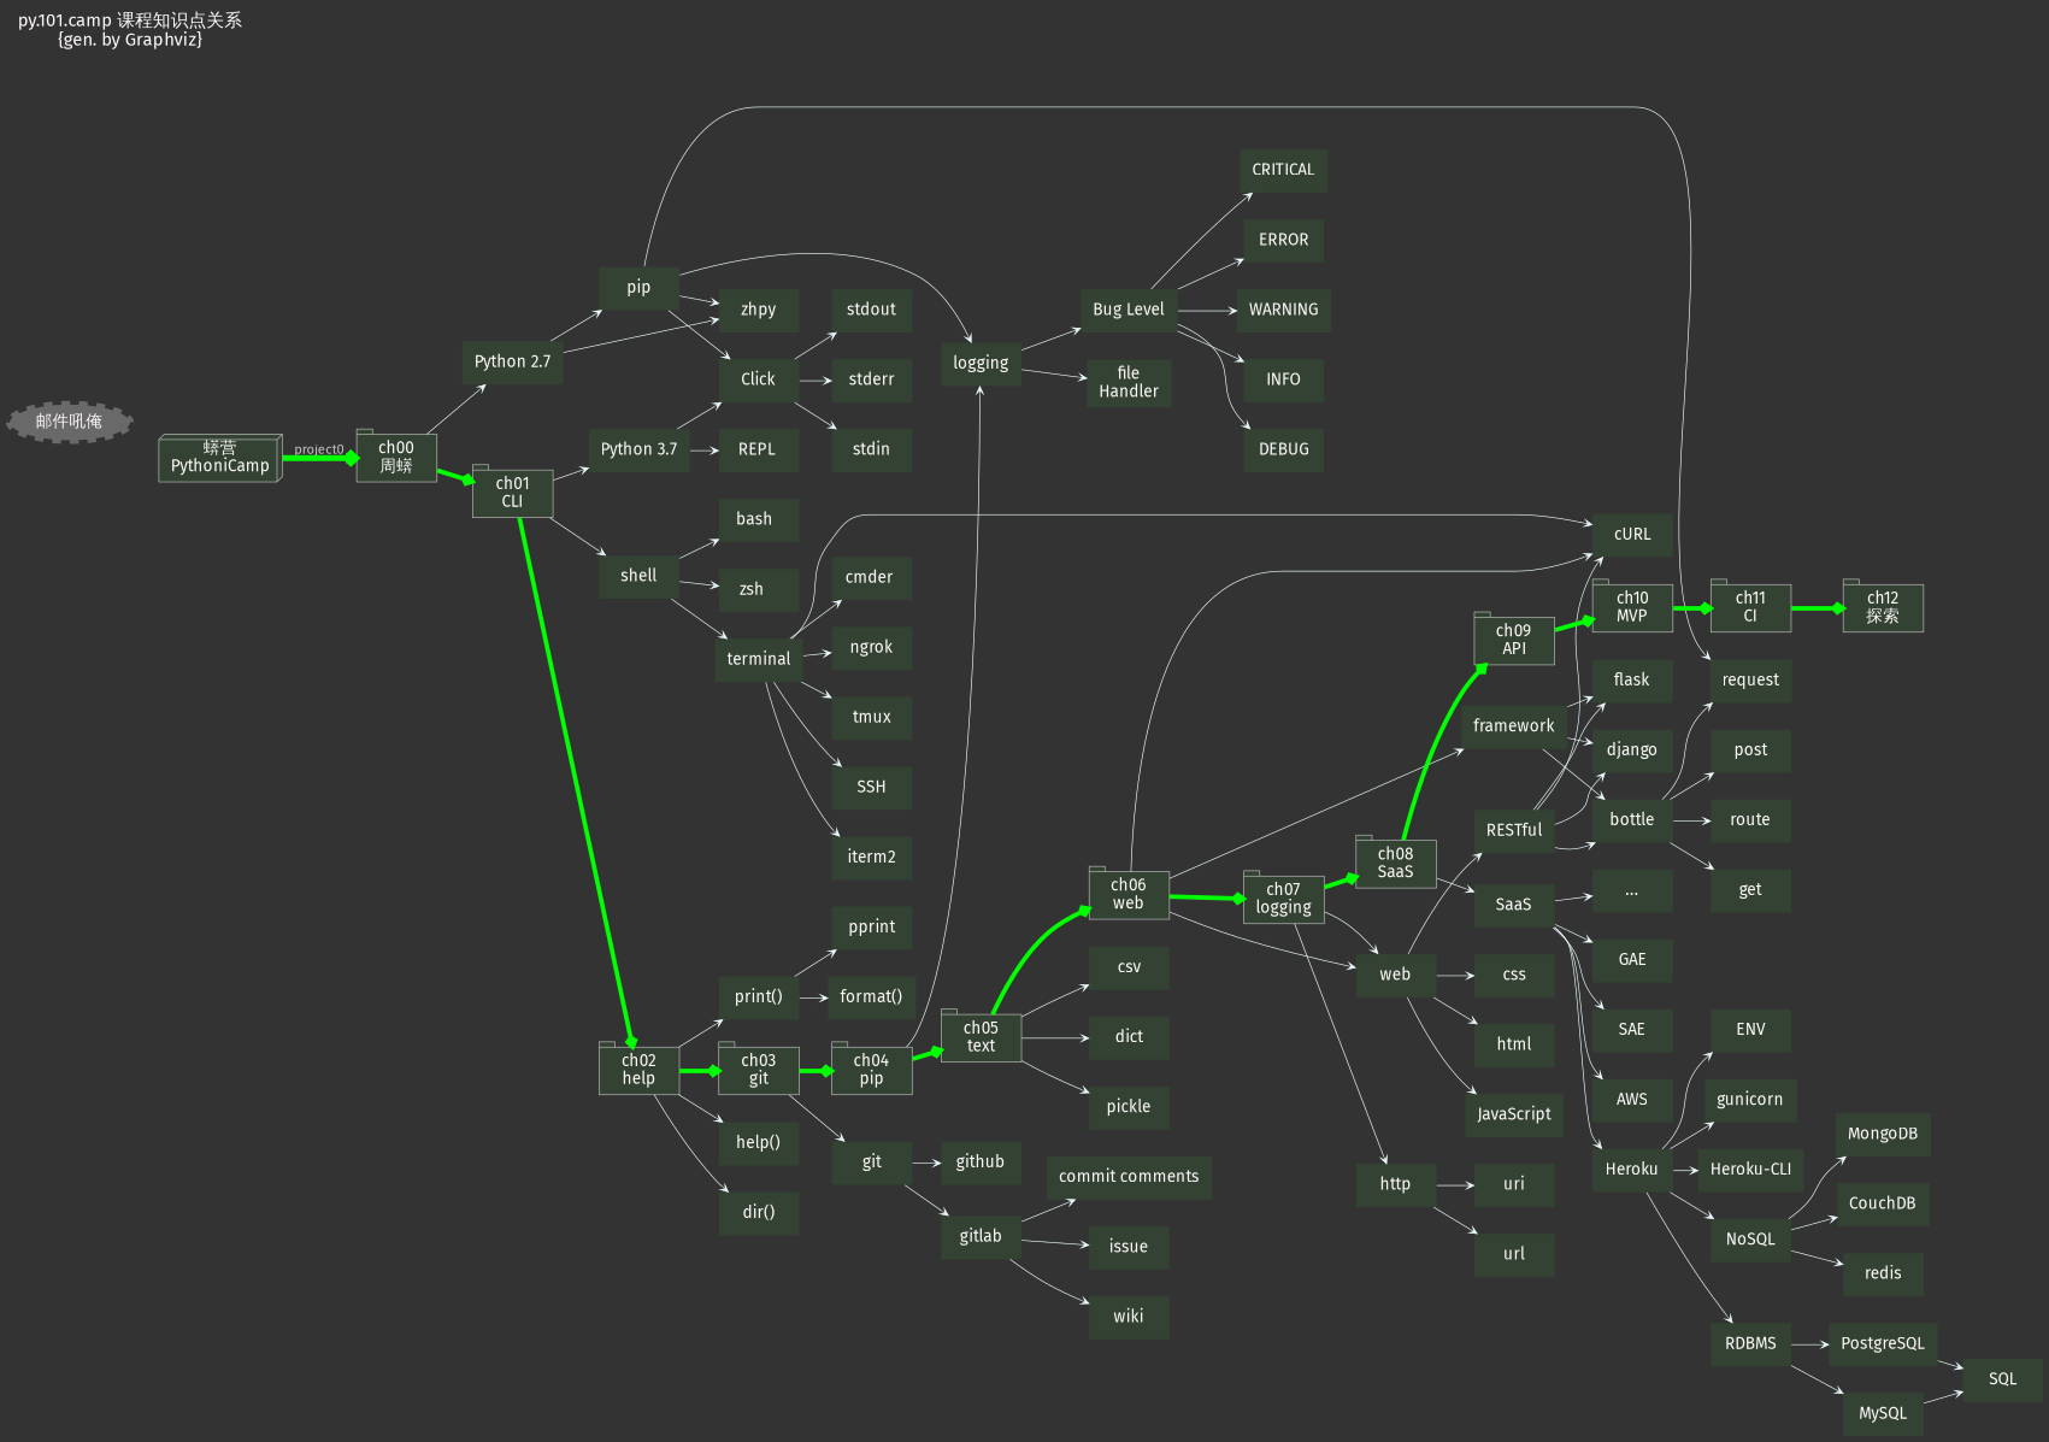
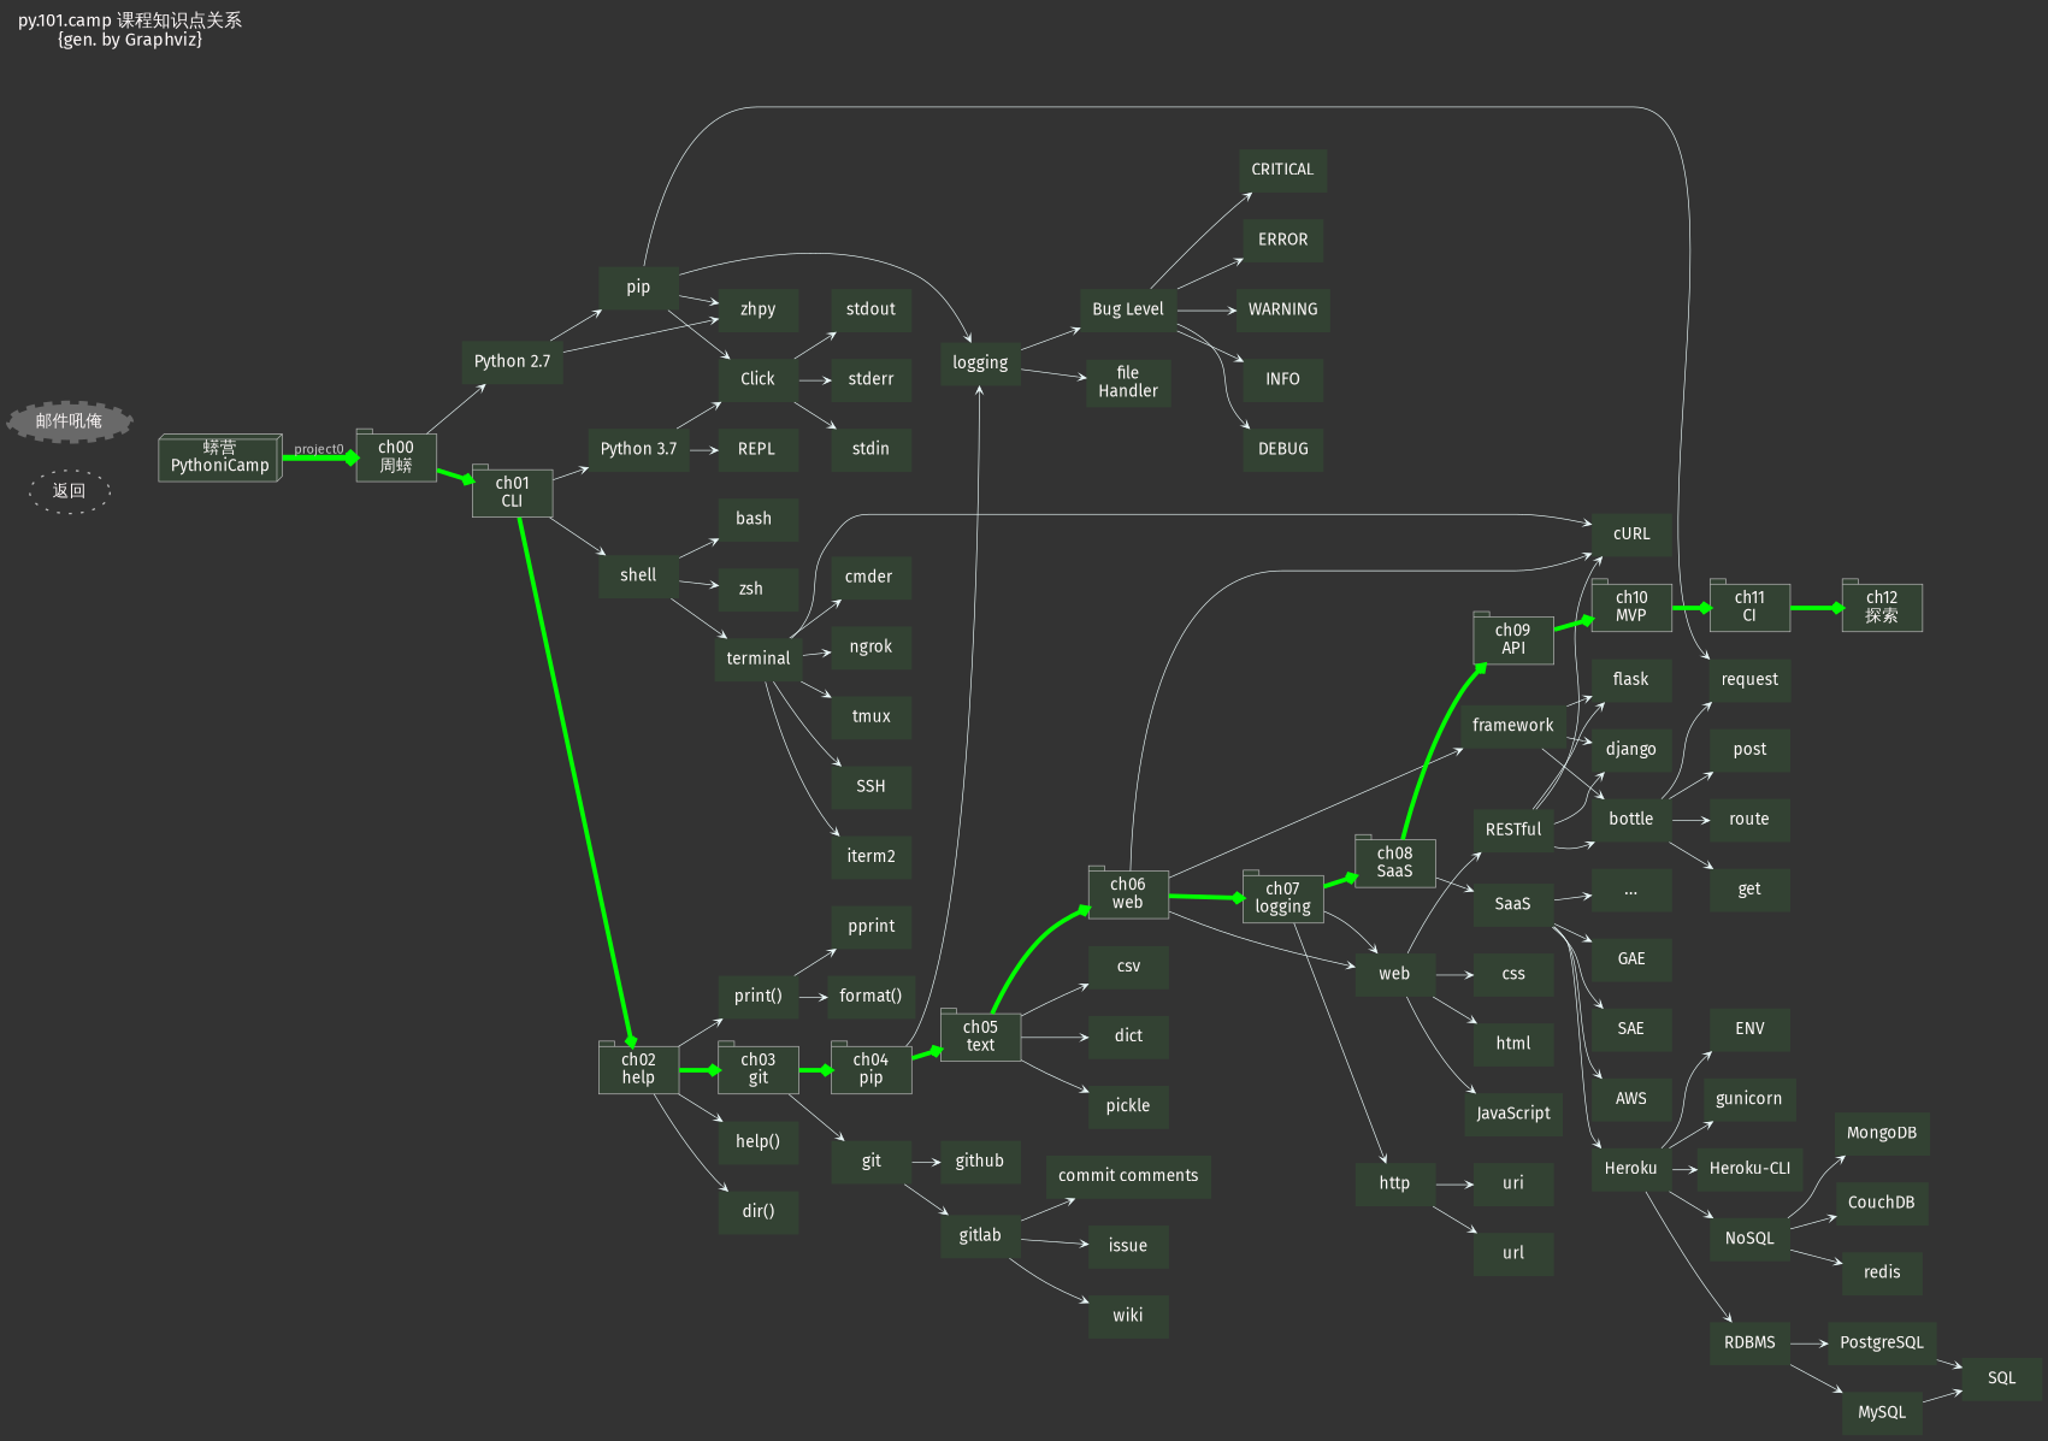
  digraph {
    bgcolor="#333333"
    fontcolor=snow
    fontsize=12.0
    label="py.101.camp 课程知识点关系\n{gen. by Graphviz}"
    labeljust=l
    labelloc=t
    rankdir=LR
    ranksep=0.1
    fontname="Fira Sans"
    node [color=gray fillcolor="#334233" fontcolor=snow fontsize=11.0 shape=plaintext style="filled,setlinewidth(0.5)" fontname="Fira Sans"]
    edge [arrowhead=vee arrowsize=0.5 arrowtail=none color=azure fontcolor=gray fontsize=9.0 style="setlinewidth(0.5)" fontname="Fira Sans"]
    n1 [height=0.4 label="蠎营\nPythoniCamp" shape=box3d]
    n2 [height=0.4 label="ch00\n周蠎" shape=tab]
    n3 [height=0.4 label="Python 2.7"]
    n4 [height=0.4 label="ch01\nCLI" shape=tab]
    n5 [height=0.4 label=zhpy]
    n6 [height=0.4 label=pip]
    n7 [height=0.4 label=Click]
    n8 [height=0.4 label=logging]
    n9 [height=0.4 label=request]
    n10 [height=0.4 label=shell]
    n11 [height=0.4 label="Python 3.7"]
    n12 [height=0.4 label="ch02\nhelp" shape=tab]
    n13 [height=0.4 label="bash  "]
    n14 [height=0.4 label="zsh   "]
    terminal [height=0.4]
    n16 [height=0.4 label=iterm2]
    n17 [height=0.4 label="cmder "]
    n18 [height=0.4 label="REPL "]
    n19 [height=0.4 label=stdin]
    n20 [height=0.4 label=stdout]
    n21 [height=0.4 label=stderr]
    n22 [height=0.4 label=cURL]
    ngrok [height=0.4]
    tmux [height=0.4]
    SSH [height=0.4]
    n26 [height=0.4 label="print()"]
    n27 [height=0.4 label="dir()"]
    n28 [height=0.4 label="help()"]
    n29 [height=0.4 label="ch03\ngit" shape=tab]
    n30 [height=0.4 label=pprint]
    n31 [height=0.4 label="format()"]
    n32 [height=0.4 label=git]
    n33 [height=0.4 label="ch04\npip" shape=tab]
    n34 [height=0.4 label=github]
    n35 [height=0.4 label=gitlab]
    n36 [height=0.4 label=issue]
    n37 [height=0.4 label=wiki]
    n38 [height=0.4 label="commit comments"]
    n39 [height=0.4 label="ch05\ntext" shape=tab]
    n40 [height=0.4 label="file\nHandler"]
    n41 [height=0.4 label="Bug Level"]
    n42 [height=0.4 label=CRITICAL]
    n43 [height=0.4 label=ERROR]
    n44 [height=0.4 label=WARNING]
    n45 [height=0.4 label=INFO]
    n46 [height=0.4 label=DEBUG]
    n47 [height=0.4 label=csv]
    n48 [height=0.4 label=dict]
    n49 [height=0.4 label=pickle]
    n50 [height=0.4 label="ch06\nweb" shape=tab]
    n51 [height=0.4 label=web]
    n52 [height=0.4 label=framework]
    n53 [height=0.4 label="ch07\nlogging" shape=tab]
    n54 [height=0.4 label=css]
    n55 [height=0.4 label=html]
    n56 [height=0.4 label=JavaScript]
    n57 [height=0.4 label=RESTful]
    n58 [height=0.4 label=bottle]
    n59 [height=0.4 label=flask]
    n60 [height=0.4 label=django]
    n61 [height=0.4 label=route]
    n62 [height=0.4 label=get]
    n63 [height=0.4 label=post]
    n64 [height=0.4 label=http]
    n65 [height=0.4 label="ch08\nSaaS" shape=tab]
    n66 [height=0.4 label=url]
    n67 [height=0.4 label=uri]
    n68 [height=0.4 label=SaaS]
    n69 [height=0.4 label="ch09\nAPI" shape=tab]
    n70 [height=0.4 label=SAE]
    n71 [height=0.4 label=AWS]
    n72 [height=0.4 label="..."]
    n73 [height=0.4 label=Heroku]
    GAE [height=0.4]
    n75 [height=0.4 label="Heroku-CLI"]
    n76 [height=0.4 label=NoSQL]
    n77 [height=0.4 label=RDBMS]
    n78 [height=0.4 label=ENV]
    n79 [height=0.4 label=gunicorn]
    n80 [height=0.4 label=redis]
    n81 [height=0.4 label=MongoDB]
    n82 [height=0.4 label=CouchDB]
    n83 [height=0.4 label=MySQL]
    n84 [height=0.4 label=PostgreSQL]
    n85 [height=0.4 label=SQL]
    n86 [height=0.4 label="ch10\nMVP" shape=tab]
    n87 [height=0.4 label="ch11\nCI" shape=tab]
    n88 [height=0.4 label="ch12\n探索" shape=tab]
    n89 [color="#333333" fillcolor=dimgray height=0.4 label="邮件吼俺" shape=ellipse style="filled,dashed,setlinewidth(5)"]
+   n90 [height=0.4 label="返回\n" shape=ellipse style=dotted]
    n1 -> n2 [color=green label=project0 style="setlinewidth(4)"]
    n2 -> n3
    n2 -> n4 [color=green style="setlinewidth(3)"]
    n3 -> n5
    n3 -> n6
    n4 -> n10
    n4 -> n11
    n4 -> n12 [color=green style="setlinewidth(3)"]
    n6 -> n5
    n6 -> n7
    n6 -> n8
    n6 -> n9
    n7 -> n19
    n7 -> n20
    n7 -> n21
    n8 -> n40
    n8 -> n41
    n10 -> n13
    n10 -> n14
    n10 -> terminal
    n11 -> n7
    n11 -> n18
    n12 -> n26
    n12 -> n27
    n12 -> n28
    n12 -> n29 [color=green style="setlinewidth(3)"]
    terminal -> n16
    terminal -> n17
    terminal -> n22
    terminal -> ngrok
    terminal -> tmux
    terminal -> SSH
    n26 -> n30
    n26 -> n31
    n29 -> n32
    n29 -> n33 [color=green style="setlinewidth(3)"]
    n32 -> n34
    n32 -> n35
    n33 -> n8
    n33 -> n39 [color=green style="setlinewidth(3)"]
    n35 -> n36
    n35 -> n37
    n35 -> n38
    n39 -> n47
    n39 -> n48
    n39 -> n49
    n39 -> n50 [color=green style="setlinewidth(3)"]
    n41 -> n42
    n41 -> n43
    n41 -> n44
    n41 -> n45
    n41 -> n46
    n50 -> n22
    n50 -> n51
    n50 -> n52
    n50 -> n53 [color=green style="setlinewidth(3)"]
    n51 -> n54
    n51 -> n55
    n51 -> n56
    n51 -> n57
    n52 -> n58
    n52 -> n59
    n52 -> n60
    n53 -> n51
    n53 -> n64
    n53 -> n65 [color=green style="setlinewidth(3)"]
    n57 -> n22
    n57 -> n58
    n57 -> n59
    n57 -> n60
    n58 -> n9
    n58 -> n61
    n58 -> n62
    n58 -> n63
    n64 -> n66
    n64 -> n67
    n65 -> n68
    n65 -> n69 [color=green style="setlinewidth(3)"]
    n68 -> n70
    n68 -> n71
    n68 -> n72
    n68 -> n73
    n68 -> GAE
    n69 -> n86 [color=green style="setlinewidth(3)"]
    n73 -> n75
    n73 -> n76
    n73 -> n77
    n73 -> n78
    n73 -> n79
    n76 -> n80
    n76 -> n81
    n76 -> n82
    n77 -> n83
    n77 -> n84
    n83 -> n85
    n84 -> n85
    n86 -> n87 [color=green style="setlinewidth(3)"]
    n87 -> n88 [color=green style="setlinewidth(3)"]
    n89 -> n1 [style=invis]
+   n90 -> n1 [style=invis]
  }
